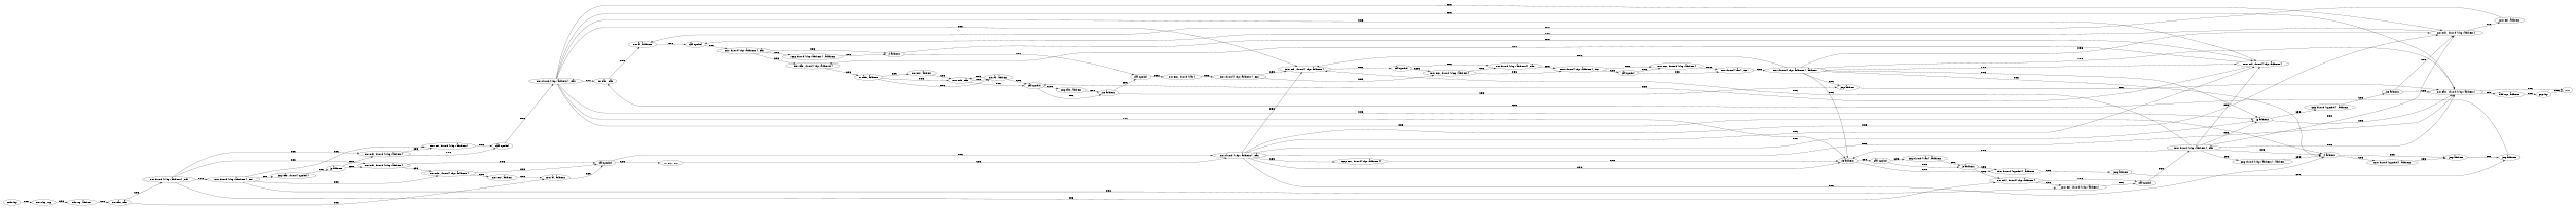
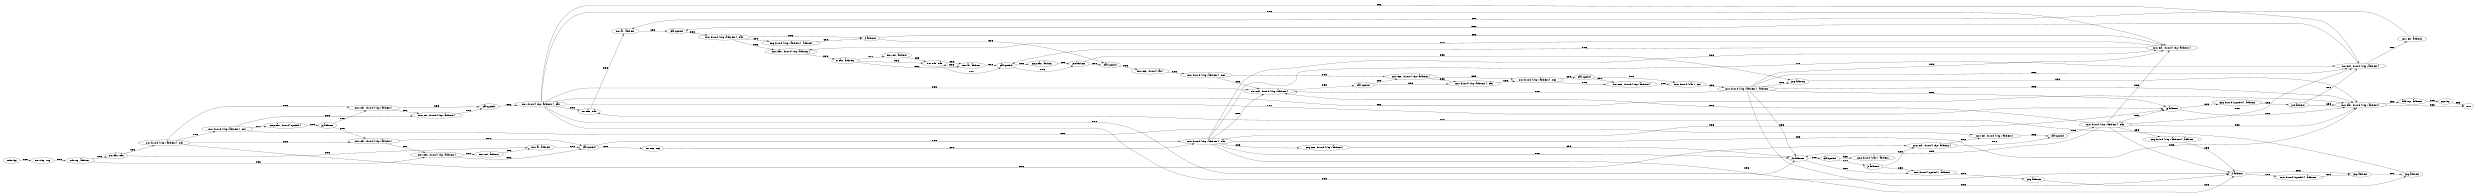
  digraph {
    rankdir=LR
    n1 [label="push rbp"]
    n2 [label="mov rbp , rsp"]
    n3 [label="sub rsp , address"]
    n4 [label="xor eax , eax"]
    n5 [label="mov dword [ rbp - address ] , edi"]
    n6 [label="mov al , address"]
    n7 [label="mov dword [ rbp - address ] , esi"]
    n8 [label="mov edi , dword [ rbp - address ]"]
    n9 [label="mov edi , dword [ rbp - address ]"]
    n10 [label="mov edi , dword [ rbp - address ]"]
    n11 [label="call symbol"]
    n12 [label="cmp eax , dword [ symbol ]"]
    n13 [label="mov esi , dword [ rbp - address ]"]
    n14 [label="mov edx , dword [ rbp - address ]"]
    n15 [label="mov esi , dword [ rbp - address ]"]
    n16 [label="call symbol"]
    n17 [label="call symbol"]
    n18 [label="jg address"]
    n19 [label="mov esi , address"]
    n20 [label="mov dword [ rbp - address ] , eax"]
    n21 [label="xor ecx , ecx"]
    n22 [label="mov dword [ rbp - address ] , eax"]
    n23 [label="xor eax , eax"]
    n24 [label="jle address"]
    n25 [label="mov eax , dword [ rbp - address ]"]
    n26 [label="mov edi , dword [ rbp - address ]"]
    n27 [label="mov edi , dword [ rbp - address ]"]
    n28 [label="jl address"]
    n29 [label="mov edi , dword [ rbp - address ]"]
    n30 [label="jg address"]
    n31 [label="mov al , address"]
    n32 [label="mov dword [ symbol ] , address"]
    n33 [label="call symbol"]
    n34 [label="add rsp , address"]
    n35 [label=retn]
    n36 [label="mov esi , address"]
    n37 [label="call symbol"]
    n38 [label="mov eax , dword [ rbp - address ]"]
    n39 [label="call symbol"]
    n40 [label="jmp address"]
    n41 [label="mov dword [ symbol ] , address"]
    n42 [label="call symbol"]
    n43 [label="cmp dword [ symbol ] , address"]
    n44 [label="cmp ecx , dword [ rbp - address ]"]
    n45 [label="jmp address"]
    n46 [label="cmp dword [ rax ] , address"]
    n47 [label="je address"]
    n48 [label="jmp address"]
    n49 [label="pop rbp"]
    n50 [label="jne address"]
    n51 [label="mov dword [ rbp - address ] , eax"]
    n52 [label="mov dword [ rbp - address ] , eax"]
    n53 [label="cmp dword [ rbp - address ] , address"]
    n54 [label="jl address"]
    n55 [label="call symbol"]
    n56 [label="or eax , address"]
    n57 [label="mov ecx , dword [ rax ]"]
    n58 [label="mov dword [ rbp - address ] , ecx"]
    n59 [label="cmp eax , address"]
    n60 [label="jne address"]
    n61 [label="cmp dword [ rbp - address ] , address"]
    n62 [label="mov ecx , dword [ rbp - address ]"]
    n63 [label="mov dword [ rbp - address ] , eax"]
    n64 [label="mov dword [ rbp - address ] , ecx"]
    n65 [label="call symbol"]
    n66 [label="mov ecx , dword [ rbp - address ]"]
    n67 [label="mov dword [ rax ] , ecx"]
    n68 [label="mov dword [ rbp - address ] , address"]
    n69 [label="jmp address"]
    n70 [label="mov esi , address"]
    n71 [label="mov edx , eax"]
    n72 [label="mov al , address"]
    n1 -> n2 [label=CFG]
    n2 -> n3 [label=DFG]
    n3 -> n4 [label=CFG]
    n4 -> n5 [label=CFG]
    n4 -> n6 [label=DFG]
    n5 -> n7 [label=DFG]
    n5 -> n8 [label=DFG]
    n5 -> n9 [label=DFG]
    n5 -> n10 [label=DFG]
    n6 -> n11 [label=CFG]
    n7 -> n12 [label=CFG]
    n7 -> n13 [label=DFG]
-   n7 -> n14 [label=DFG]
+   n3 -> n14 [label=DFG]
    n7 -> n15 [label=DFG]
    n8 -> n13 [label=CFG]
    n8 -> n16 [label=DFG]
    n9 -> n11 [label=DFG]
    n9 -> n14 [label=CFG]
    n10 -> n15 [label=CFG]
    n10 -> n17 [label=DFG]
    n11 -> n21 [label=CFG]
    n11 -> n22 [label=DFG]
    n12 -> n18 [label=CFG]
    n13 -> n16 [label=DFG]
    n14 -> n11 [label=DFG]
    n14 -> n19 [label=CFG]
    n15 -> n17 [label=DFG]
    n16 -> n20 [label=DFG]
    n17 -> n52 [label=DFG]
    n18 -> n8 [label=CFG]
    n18 -> n9 [label=CFG]
    n19 -> n6 [label=CFG]
    n20 -> n23 [label=CFG]
    n20 -> n24 [label=DFG]
    n20 -> n25 [label=DFG]
    n20 -> n26 [label=DFG]
    n20 -> n27 [label=DFG]
    n20 -> n28 [label=DFG]
    n20 -> n29 [label=DFG]
    n20 -> n30 [label=DFG]
    n21 -> n22 [label=CFG]
    n22 -> n24 [label=DFG]
    n22 -> n25 [label=DFG]
    n22 -> n26 [label=DFG]
    n22 -> n27 [label=DFG]
    n22 -> n28 [label=DFG]
    n22 -> n29 [label=DFG]
    n22 -> n30 [label=DFG]
    n22 -> n44 [label=CFG]
    n23 -> n31 [label=DFG]
    n24 -> n32 [label=CFG]
    n24 -> n33 [label=CFG]
    n25 -> n34 [label=CFG]
    n25 -> n35 [label=DFG]
    n26 -> n36 [label=CFG]
    n26 -> n37 [label=DFG]
    n27 -> n38 [label=CFG]
    n27 -> n39 [label=DFG]
    n28 -> n40 [label=CFG]
    n28 -> n41 [label=CFG]
    n29 -> n42 [label=DFG]
    n30 -> n25 [label=CFG]
    n30 -> n43 [label=CFG]
    n31 -> n37 [label=CFG]
    n32 -> n45 [label=CFG]
    n33 -> n46 [label=CFG]
    n33 -> n47 [label=DFG]
    n34 -> n49 [label=CFG]
    n36 -> n31 [label=CFG]
    n37 -> n51 [label=DFG]
    n38 -> n56 [label=DFG]
    n39 -> n59 [label=CFG]
    n39 -> n60 [label=DFG]
    n40 -> n48 [label=CFG]
    n41 -> n40 [label=CFG]
    n42 -> n62 [label=CFG]
    n42 -> n63 [label=DFG]
    n43 -> n50 [label=CFG]
    n44 -> n24 [label=CFG]
    n45 -> n48 [label=CFG]
-   n46 -> n47 [label=CFG]
    n47 -> n10 [label=CFG]
    n47 -> n32 [label=CFG]
    n48 -> n23 [label=CFG]
    n49 -> n35 [label=CFG]
    n50 -> n25 [label=CFG]
    n50 -> n26 [label=CFG]
    n51 -> n38 [label=DFG]
    n51 -> n53 [label=CFG]
    n51 -> n54 [label=DFG]
    n52 -> n24 [label=DFG]
    n52 -> n25 [label=DFG]
    n52 -> n26 [label=DFG]
    n52 -> n27 [label=DFG]
    n52 -> n28 [label=DFG]
    n52 -> n29 [label=DFG]
    n52 -> n30 [label=DFG]
    n52 -> n61 [label=CFG]
    n53 -> n54 [label=CFG]
    n54 -> n27 [label=CFG]
    n54 -> n55 [label=CFG]
    n55 -> n57 [label=DFG]
    n56 -> n70 [label=CFG]
    n56 -> n71 [label=DFG]
    n56 -> n72 [label=DFG]
    n57 -> n58 [label=DFG]
    n58 -> n29 [label=CFG]
    n58 -> n62 [label=DFG]
    n59 -> n60 [label=CFG]
    n60 -> n55 [label=CFG]
    n60 -> n69 [label=CFG]
    n61 -> n28 [label=CFG]
    n62 -> n63 [label=CFG]
    n62 -> n64 [label=DFG]
    n63 -> n64 [label=CFG]
    n64 -> n65 [label=CFG]
    n64 -> n66 [label=DFG]
    n65 -> n66 [label=CFG]
    n65 -> n67 [label=DFG]
    n66 -> n67 [label=DFG]
    n67 -> n68 [label=CFG]
    n68 -> n24 [label=DFG]
    n68 -> n25 [label=DFG]
    n68 -> n26 [label=DFG]
    n68 -> n27 [label=DFG]
    n68 -> n28 [label=DFG]
    n68 -> n29 [label=DFG]
    n68 -> n30 [label=DFG]
    n68 -> n69 [label=CFG]
    n69 -> n25 [label=CFG]
    n70 -> n71 [label=CFG]
    n71 -> n39 [label=DFG]
    n71 -> n72 [label=CFG]
    n72 -> n39 [label=CFG]
    n72 -> n71 [label=DFG]
  }
